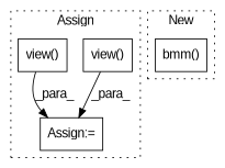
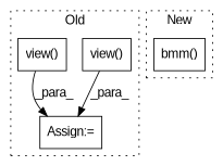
  digraph {
    fontname="Liberation Sans"
    node [a=75 shape=box fontname="Liberation Sans"]
    edge [fontname="Liberation Sans"]
    n1 [l="12,1" label="view()" s="675,727"]
    n2 [a=68 l=3 label="Assign:=" s=1475]
    n3 [l="11,1" label="view()" s="601,656"]
    n4 [l="10,1" label="bmm()" s="1305,1320"]
    subgraph cluster_1 {
-     label=Assign
+     label=Old
      style=dotted
      n1
      n2
      n3
    }
    subgraph cluster_2 {
      label=New
      style=dotted
      n4
    }
    n1 -> n2 [label=_para_]
    n3 -> n2 [label=_para_]
  }
